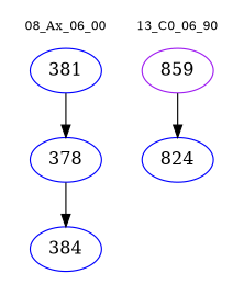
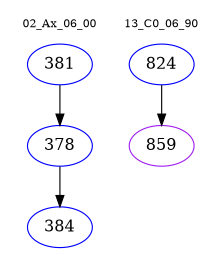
  digraph {
    node [color=blue]
    edge [color=black]
    n1 [label=381]
    n2 [label=378]
    n3 [label=384]
    n4 [label=824]
    n5 [color=purple label=859]
    subgraph cluster_1 {
      color=white
      fontsize=10
-     label="08_Ax_06_00"
+     label="02_Ax_06_00"
      n1
      n2
      n3
    }
    subgraph cluster_2 {
      color=white
      fontsize=10
      label="13_C0_06_90"
      n4
      n5
    }
    n1 -> n2
    n2 -> n3
-   n5 -> n4
+   n4 -> n5
  }
